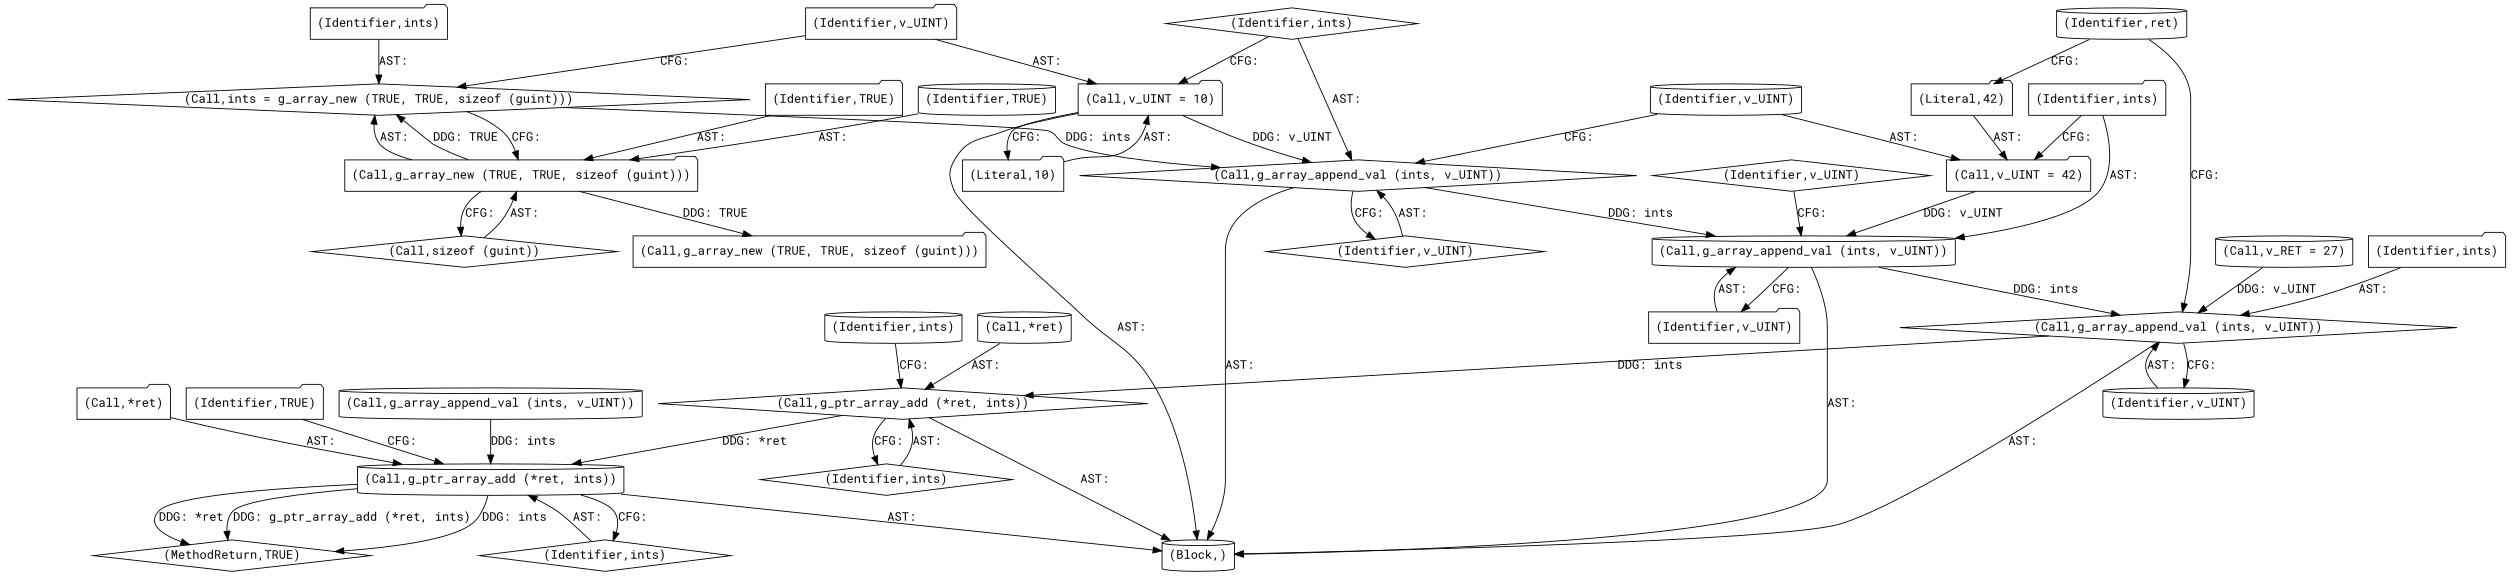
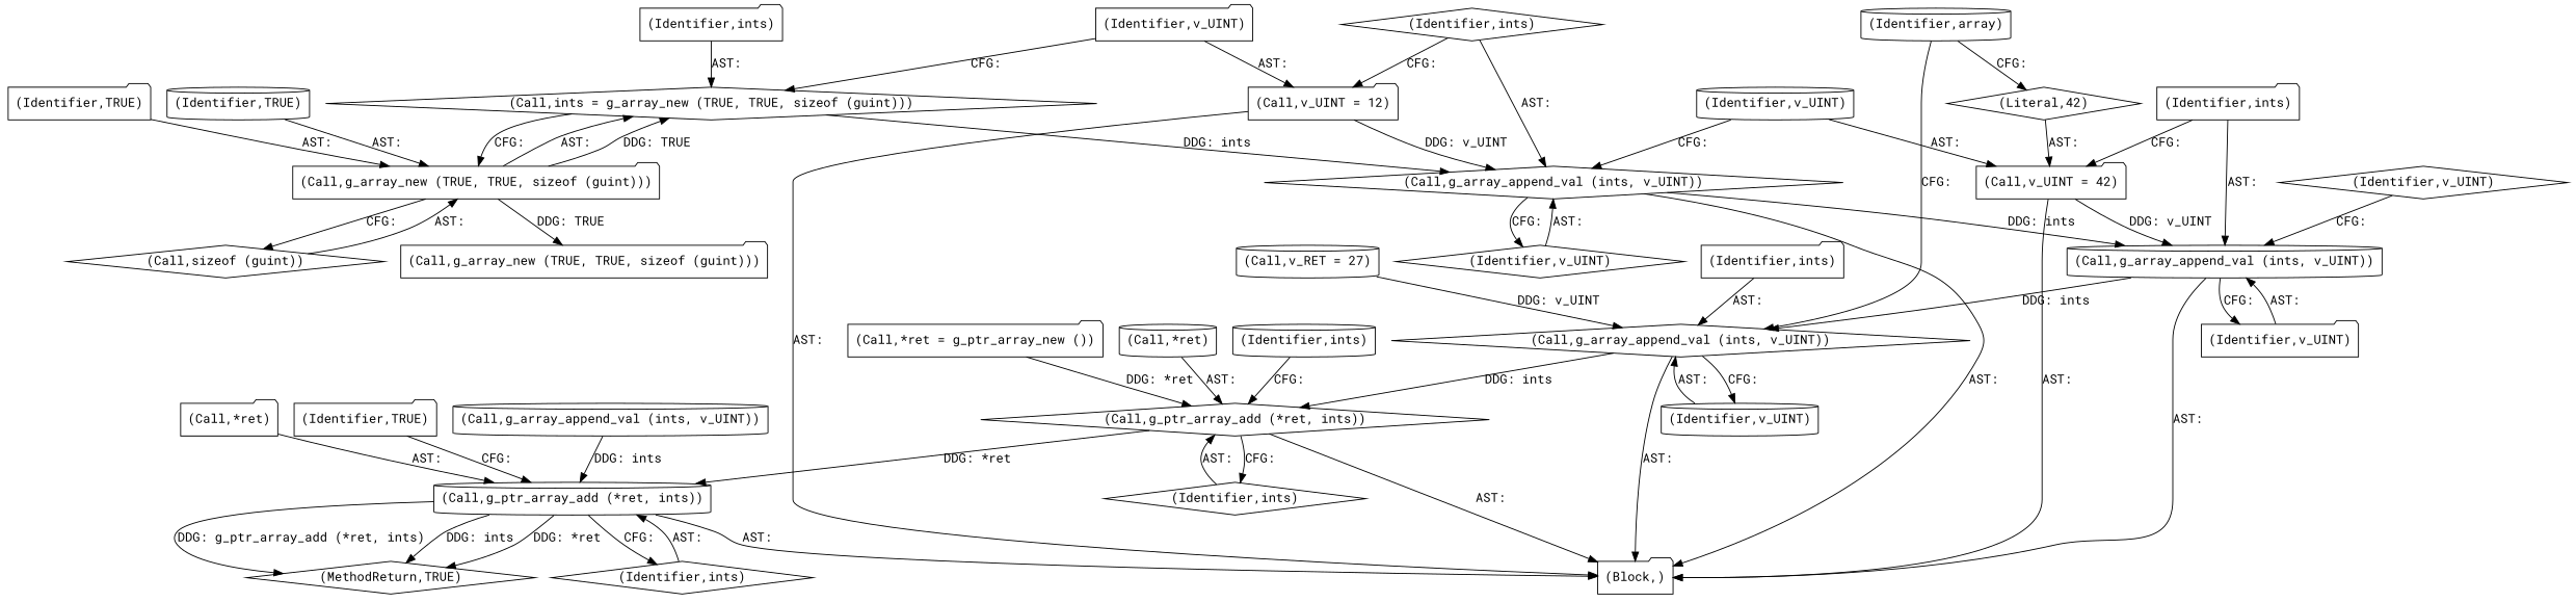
  digraph {
    fontname="Roboto Mono"
    node [fontname="Roboto Mono" shape=folder]
    edge [fontname="Roboto Mono"]
    n1 [label="(Call,g_array_append_val (ints, v_UINT))" shape=cylinder]
    n2 [label="(Call,g_array_append_val (ints, v_UINT))" shape=diamond]
    n3 [label="(Identifier,v_UINT)"]
-   n4 [label="(Block,)" shape=cylinder]
+   n4 [label="(Block,)"]
    n5 [label="(Call,g_ptr_array_add (*ret, ints))" shape=diamond]
    n6 [label="(Identifier,v_UINT)" shape=cylinder]
    n7 [label="(Call,g_array_append_val (ints, v_UINT))" shape=diamond]
    n8 [label="(Identifier,v_UINT)" shape=diamond]
    n9 [label="(Call,ints = g_array_new (TRUE, TRUE, sizeof (guint)))" shape=diamond]
    n10 [label="(Call,g_array_new (TRUE, TRUE, sizeof (guint)))"]
    n11 [label="(Call,sizeof (guint))" shape=diamond]
    n12 [label="(Call,g_array_new (TRUE, TRUE, sizeof (guint)))"]
-   n13 [label="(Call,v_UINT = 10)"]
-   n14 [label="(Literal,10)"]
+   n13 [label="(Call,v_UINT = 12)"]
    n15 [label="(Call,v_UINT = 42)"]
-   n16 [label="(Literal,42)"]
+   n16 [label="(Literal,42)" shape=diamond]
    n17 [label="(Call,g_ptr_array_add (*ret, ints))" shape=cylinder]
    n18 [label="(Identifier,ints)" shape=diamond]
    n19 [label="(MethodReturn,TRUE)" shape=diamond]
    n20 [label="(Identifier,ints)" shape=diamond]
    n21 [label="(Call,*ret)"]
+   n22 [label="(Call,*ret = g_ptr_array_new ())"]
    n23 [label="(Call,*ret)" shape=cylinder]
    n24 [label="(Identifier,ints)"]
    n25 [label="(Identifier,v_UINT)" shape=cylinder]
-   n26 [label="(Identifier,ret)" shape=cylinder]
+   n26 [label="(Identifier,array)" shape=cylinder]
    n27 [label="(Identifier,ints)" shape=diamond]
    n28 [label="(Identifier,v_UINT)"]
    n29 [label="(Identifier,TRUE)"]
    n30 [label="(Identifier,TRUE)" shape=cylinder]
    n31 [label="(Identifier,TRUE)"]
    n32 [label="(Call,g_array_append_val (ints, v_UINT))" shape=cylinder]
    n33 [label="(Call,v_RET = 27)" shape=cylinder]
    n34 [label="(Identifier,ints)" shape=cylinder]
    n35 [label="(Identifier,ints)"]
    n36 [label="(Identifier,ints)"]
    n37 [label="(Identifier,v_UINT)" shape=diamond]
    n1 -> n2 [label="DDG: ints"]
    n1 -> n3 [label="CFG: "]
    n1 -> n4 [label="AST: "]
    n2 -> n4 [label="AST: "]
    n2 -> n5 [label="DDG: ints"]
    n2 -> n6 [label="CFG: "]
    n3 -> n1 [label="AST: "]
    n5 -> n4 [label="AST: "]
    n5 -> n17 [label="DDG: *ret"]
    n5 -> n18 [label="CFG: "]
    n6 -> n2 [label="AST: "]
    n7 -> n1 [label="DDG: ints"]
    n7 -> n4 [label="AST: "]
    n7 -> n8 [label="CFG: "]
    n8 -> n7 [label="AST: "]
    n9 -> n7 [label="DDG: ints"]
    n9 -> n10 [label="CFG: "]
    n10 -> n9 [label="AST: "]
    n10 -> n9 [label="DDG: TRUE"]
    n10 -> n11 [label="CFG: "]
    n10 -> n12 [label="DDG: TRUE"]
    n11 -> n10 [label="AST: "]
    n13 -> n4 [label="AST: "]
    n13 -> n7 [label="DDG: v_UINT"]
-   n13 -> n14 [label="CFG: "]
-   n14 -> n13 [label="AST: "]
    n15 -> n1 [label="DDG: v_UINT"]
+   n15 -> n4 [label="AST: "]
    n16 -> n15 [label="AST: "]
    n17 -> n4 [label="AST: "]
    n17 -> n19 [label="DDG: g_ptr_array_add (*ret, ints)"]
    n17 -> n19 [label="DDG: ints"]
    n17 -> n19 [label="DDG: *ret"]
    n17 -> n20 [label="CFG: "]
    n18 -> n5 [label="AST: "]
    n20 -> n17 [label="AST: "]
    n21 -> n17 [label="AST: "]
+   n22 -> n5 [label="DDG: *ret"]
    n23 -> n5 [label="AST: "]
    n24 -> n9 [label="AST: "]
    n25 -> n7 [label="CFG: "]
    n25 -> n15 [label="AST: "]
    n26 -> n2 [label="CFG: "]
    n26 -> n16 [label="CFG: "]
    n27 -> n7 [label="AST: "]
    n27 -> n13 [label="CFG: "]
    n28 -> n9 [label="CFG: "]
    n28 -> n13 [label="AST: "]
    n29 -> n10 [label="AST: "]
    n30 -> n10 [label="AST: "]
    n31 -> n17 [label="CFG: "]
    n32 -> n17 [label="DDG: ints"]
    n33 -> n2 [label="DDG: v_UINT"]
    n34 -> n5 [label="CFG: "]
    n35 -> n2 [label="AST: "]
    n36 -> n1 [label="AST: "]
    n36 -> n15 [label="CFG: "]
    n37 -> n1 [label="CFG: "]
  }
